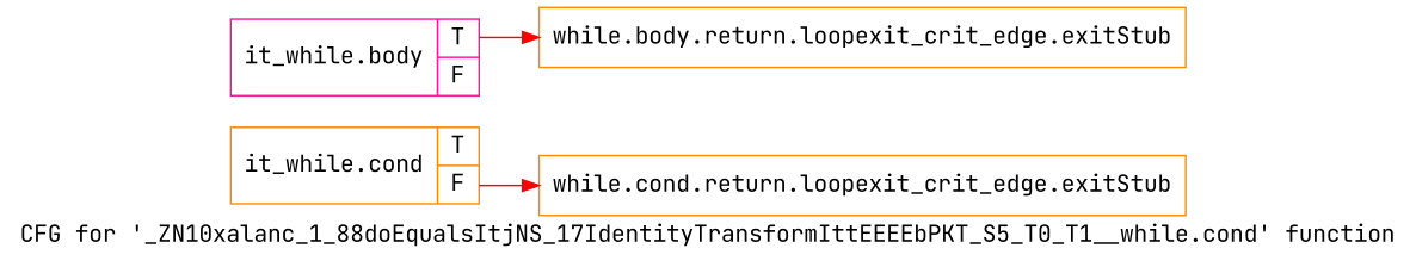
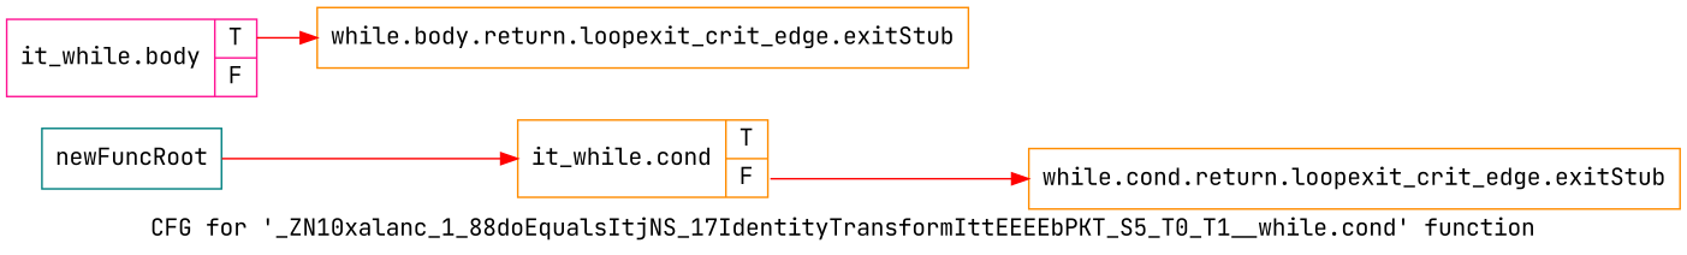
  digraph {
    fontname="JetBrains Mono"
    label="CFG for '_ZN10xalanc_1_88doEqualsItjNS_17IdentityTransformIttEEEEbPKT_S5_T0_T1__while.cond' function"
    rankdir=LR
    node [color=darkorange fontname="JetBrains Mono" shape=record]
    edge [color=red fontname="JetBrains Mono"]
+   n1 [color=teal label="{newFuncRoot}"]
    n2 [label="{it_while.cond|{<s0>T|<s1>F}}"]
    n3 [label="{while.cond.return.loopexit_crit_edge.exitStub}"]
    n4 [color=deeppink label="{it_while.body|{<s0>T|<s1>F}}"]
    n5 [label="{while.body.return.loopexit_crit_edge.exitStub}"]
+   n1 -> n2
    n2 -> n3 [tailport=s1]
    n4 -> n5 [tailport=s0]
  }
